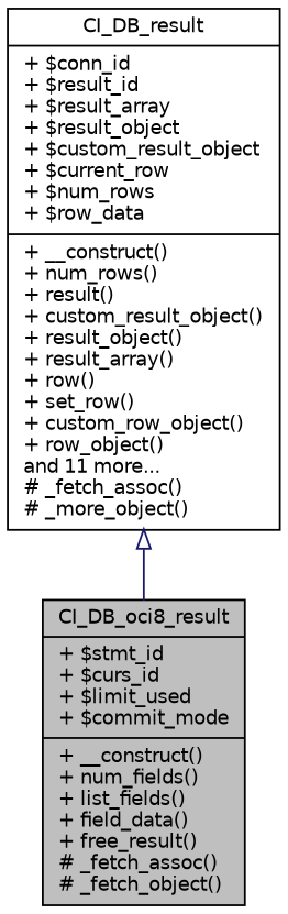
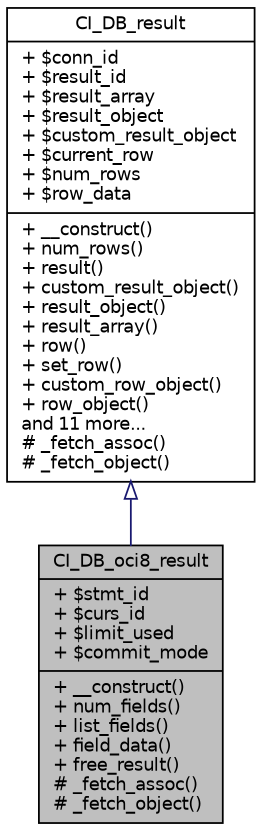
  digraph {
    node [color=black fontname=Helvetica fontsize=10 shape=record style=filled]
    n1 [fillcolor=grey75 fontcolor=black height=0.2 label="{CI_DB_oci8_result\n|+ $stmt_id\l+ $curs_id\l+ $limit_used\l+ $commit_mode\l|+ __construct()\l+ num_fields()\l+ list_fields()\l+ field_data()\l+ free_result()\l# _fetch_assoc()\l# _fetch_object()\l}" width=0.4]
-   n2 [fillcolor=white height=0.2 label="{CI_DB_result\n|+ $conn_id\l+ $result_id\l+ $result_array\l+ $result_object\l+ $custom_result_object\l+ $current_row\l+ $num_rows\l+ $row_data\l|+ __construct()\l+ num_rows()\l+ result()\l+ custom_result_object()\l+ result_object()\l+ result_array()\l+ row()\l+ set_row()\l+ custom_row_object()\l+ row_object()\land 11 more...\l# _fetch_assoc()\l# _more_object()\l}" width=0.4]
+   n2 [fillcolor=white height=0.2 label="{CI_DB_result\n|+ $conn_id\l+ $result_id\l+ $result_array\l+ $result_object\l+ $custom_result_object\l+ $current_row\l+ $num_rows\l+ $row_data\l|+ __construct()\l+ num_rows()\l+ result()\l+ custom_result_object()\l+ result_object()\l+ result_array()\l+ row()\l+ set_row()\l+ custom_row_object()\l+ row_object()\land 11 more...\l# _fetch_assoc()\l# _fetch_object()\l}" width=0.4]
    n2 -> n1 [arrowtail=onormal color=midnightblue dir=back fontname=Helvetica fontsize=10 labelfontname=Helvetica labelfontsize=10 style=solid]
  }
